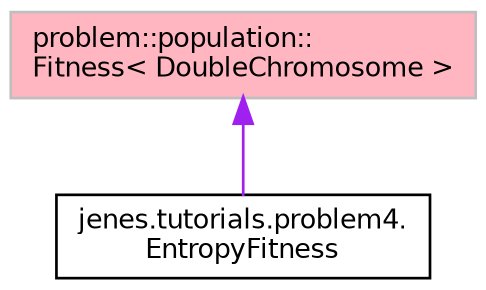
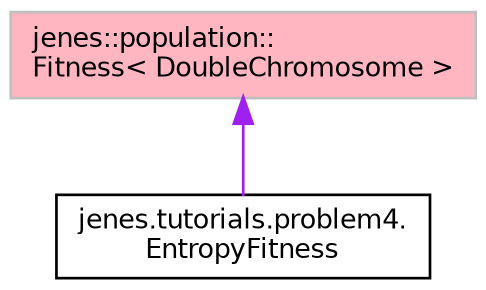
  digraph {
    node [fontname=Helvetica fontsize=10 shape=record style=filled]
    n1 [color=black fillcolor=white fontcolor=black height=0.2 label="jenes.tutorials.problem4.\lEntropyFitness" width=0.4]
-   n2 [color=grey75 fillcolor=lightpink height=0.2 label="problem::population::\lFitness\< DoubleChromosome \>" width=0.4]
+   n2 [color=grey75 fillcolor=lightpink height=0.2 label="jenes::population::\lFitness\< DoubleChromosome \>" width=0.4]
    n2 -> n1 [color=purple dir=back fontname=Helvetica fontsize=10 labelfontname=Helvetica labelfontsize=10 style=solid]
  }
